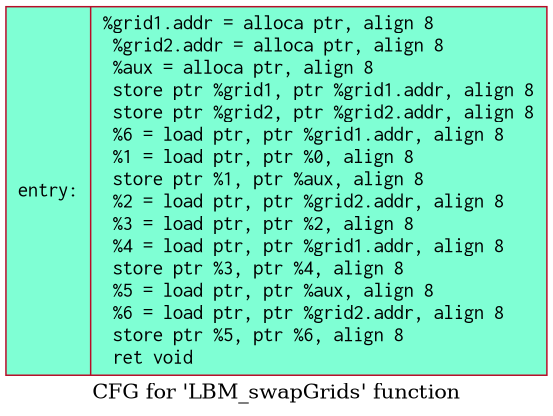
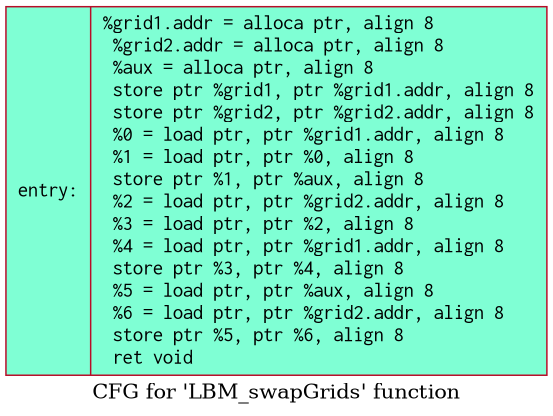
  digraph {
    label="CFG for 'LBM_swapGrids' function"
    rankdir=LR
-   n1 [color="#b70d28ff" fillcolor=aquamarine fontname=Courier label="{entry:\l|  %grid1.addr = alloca ptr, align 8\l  %grid2.addr = alloca ptr, align 8\l  %aux = alloca ptr, align 8\l  store ptr %grid1, ptr %grid1.addr, align 8\l  store ptr %grid2, ptr %grid2.addr, align 8\l  %6 = load ptr, ptr %grid1.addr, align 8\l  %1 = load ptr, ptr %0, align 8\l  store ptr %1, ptr %aux, align 8\l  %2 = load ptr, ptr %grid2.addr, align 8\l  %3 = load ptr, ptr %2, align 8\l  %4 = load ptr, ptr %grid1.addr, align 8\l  store ptr %3, ptr %4, align 8\l  %5 = load ptr, ptr %aux, align 8\l  %6 = load ptr, ptr %grid2.addr, align 8\l  store ptr %5, ptr %6, align 8\l  ret void\l}" shape=record style=filled]
+   n1 [color="#b70d28ff" fillcolor=aquamarine fontname=Courier label="{entry:\l|  %grid1.addr = alloca ptr, align 8\l  %grid2.addr = alloca ptr, align 8\l  %aux = alloca ptr, align 8\l  store ptr %grid1, ptr %grid1.addr, align 8\l  store ptr %grid2, ptr %grid2.addr, align 8\l  %0 = load ptr, ptr %grid1.addr, align 8\l  %1 = load ptr, ptr %0, align 8\l  store ptr %1, ptr %aux, align 8\l  %2 = load ptr, ptr %grid2.addr, align 8\l  %3 = load ptr, ptr %2, align 8\l  %4 = load ptr, ptr %grid1.addr, align 8\l  store ptr %3, ptr %4, align 8\l  %5 = load ptr, ptr %aux, align 8\l  %6 = load ptr, ptr %grid2.addr, align 8\l  store ptr %5, ptr %6, align 8\l  ret void\l}" shape=record style=filled]
  }
